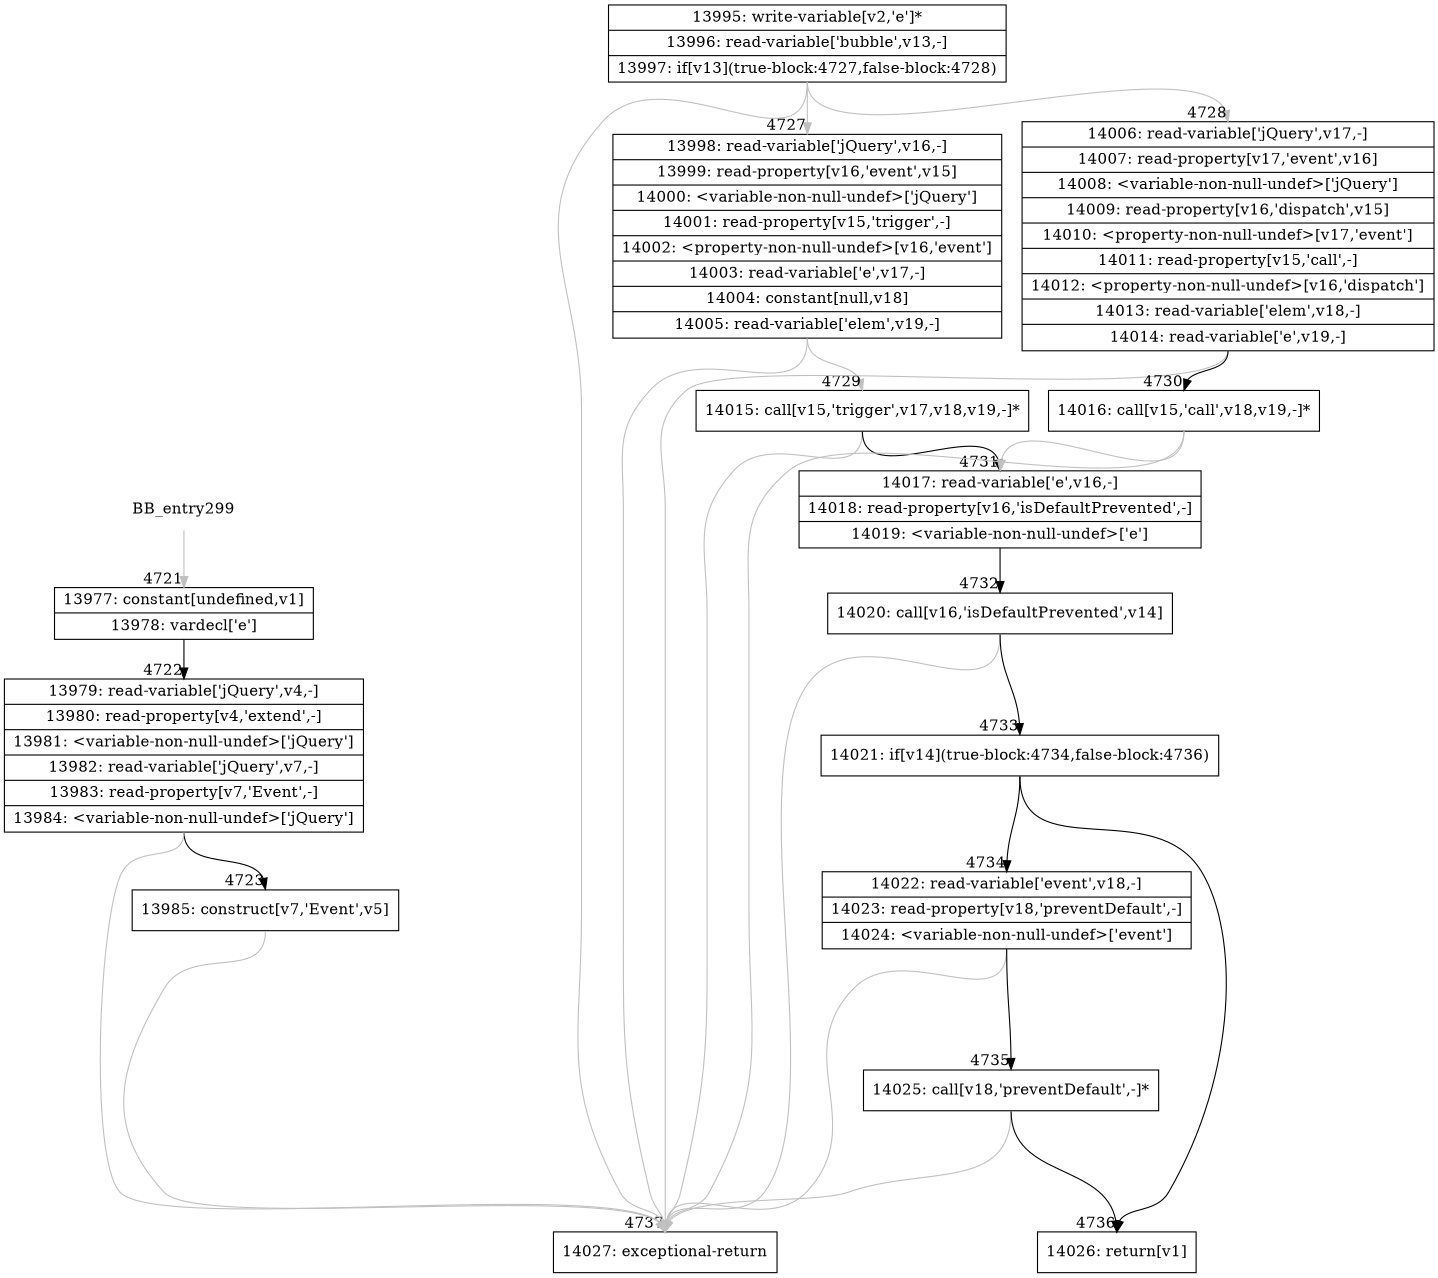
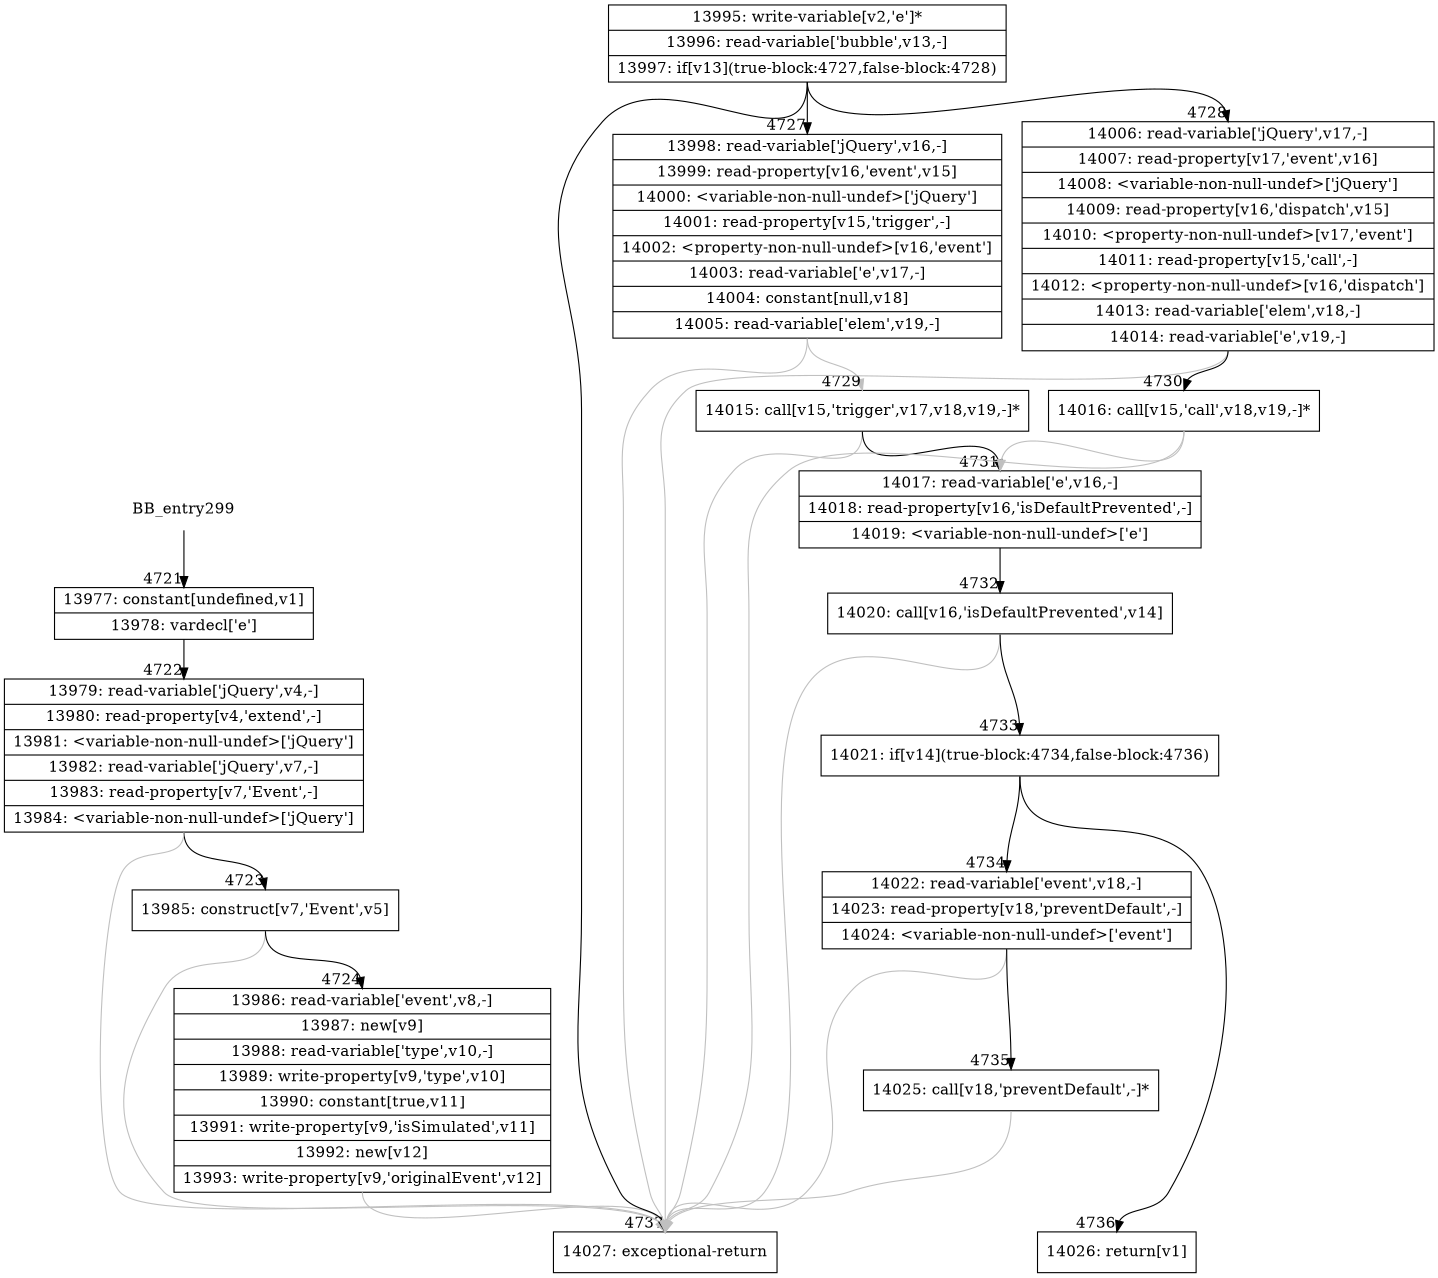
  digraph {
    rankdir=TD
    node [shape=record]
    edge [headport=n tailport=s]
    n1 [label=BB_entry299 shape=none]
    n2 [label="{13977: constant[undefined,v1]|13978: vardecl['e']}"]
    n3 [label="{13979: read-variable['jQuery',v4,-]|13980: read-property[v4,'extend',-]|13981: \<variable-non-null-undef\>['jQuery']|13982: read-variable['jQuery',v7,-]|13983: read-property[v7,'Event',-]|13984: \<variable-non-null-undef\>['jQuery']}"]
    n4 [label="{13985: construct[v7,'Event',v5]}"]
    n5 [label="{14027: exceptional-return}"]
+   n6 [label="{13986: read-variable['event',v8,-]|13987: new[v9]|13988: read-variable['type',v10,-]|13989: write-property[v9,'type',v10]|13990: constant[true,v11]|13991: write-property[v9,'isSimulated',v11]|13992: new[v12]|13993: write-property[v9,'originalEvent',v12]}"]
    n7 [label="{13995: write-variable[v2,'e']*|13996: read-variable['bubble',v13,-]|13997: if[v13](true-block:4727,false-block:4728)}"]
    n8 [label="{13998: read-variable['jQuery',v16,-]|13999: read-property[v16,'event',v15]|14000: \<variable-non-null-undef\>['jQuery']|14001: read-property[v15,'trigger',-]|14002: \<property-non-null-undef\>[v16,'event']|14003: read-variable['e',v17,-]|14004: constant[null,v18]|14005: read-variable['elem',v19,-]}"]
    n9 [label="{14006: read-variable['jQuery',v17,-]|14007: read-property[v17,'event',v16]|14008: \<variable-non-null-undef\>['jQuery']|14009: read-property[v16,'dispatch',v15]|14010: \<property-non-null-undef\>[v17,'event']|14011: read-property[v15,'call',-]|14012: \<property-non-null-undef\>[v16,'dispatch']|14013: read-variable['elem',v18,-]|14014: read-variable['e',v19,-]}"]
    n10 [label="{14015: call[v15,'trigger',v17,v18,v19,-]*}"]
    n11 [label="{14016: call[v15,'call',v18,v19,-]*}"]
    n12 [label="{14017: read-variable['e',v16,-]|14018: read-property[v16,'isDefaultPrevented',-]|14019: \<variable-non-null-undef\>['e']}"]
    n13 [label="{14020: call[v16,'isDefaultPrevented',v14]}"]
    n14 [label="{14021: if[v14](true-block:4734,false-block:4736)}"]
    n15 [label="{14022: read-variable['event',v18,-]|14023: read-property[v18,'preventDefault',-]|14024: \<variable-non-null-undef\>['event']}"]
    n16 [label="{14026: return[v1]}"]
    n17 [label="{14025: call[v18,'preventDefault',-]*}"]
-   n1 -> n2 [headlabel="    4721" color=gray]
+   n1 -> n2 [headlabel="    4721"]
    n2 -> n3 [headlabel="      4722"]
    n3 -> n4 [headlabel="      4723"]
    n3 -> n5 [color=gray headlabel="      4737"]
    n4 -> n5 [color=gray]
-   n7 -> n5 [color=gray]
-   n7 -> n8 [headlabel="      4727" color=gray]
-   n7 -> n9 [headlabel="      4728" color=gray]
+   n4 -> n6 [headlabel="      4724"]
+   n6 -> n5 [color=gray]
+   n7 -> n5 [color=black]
+   n7 -> n8 [headlabel="      4727"]
+   n7 -> n9 [headlabel="      4728"]
    n8 -> n5 [color=gray]
    n8 -> n10 [color=gray headlabel="      4729"]
    n9 -> n5 [color=gray]
    n9 -> n11 [headlabel="      4730"]
    n10 -> n5 [color=gray]
    n10 -> n12 [headlabel="      4731"]
    n11 -> n5 [color=gray]
    n11 -> n12 [color=gray]
    n12 -> n13 [headlabel="      4732"]
    n13 -> n5 [color=gray]
    n13 -> n14 [headlabel="      4733"]
    n14 -> n15 [headlabel="      4734"]
    n14 -> n16 [headlabel="      4736"]
    n15 -> n5 [color=gray]
    n15 -> n17 [headlabel="      4735"]
    n17 -> n5 [color=gray]
-   n17 -> n16
  }
